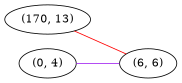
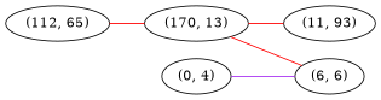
  graph {
    rankdir=LR
    edge [color=red weight=1]
+   "(112, 65)"
    "(170, 13)"
+   "(11, 93)"
    "(6, 6)"
    n5 [label="(0, 4)"]
+   "(112, 65)" -- "(170, 13)"
+   "(170, 13)" -- "(11, 93)"
    "(170, 13)" -- "(6, 6)"
    n5 -- "(6, 6)" [color=purple weight=4]
  }
